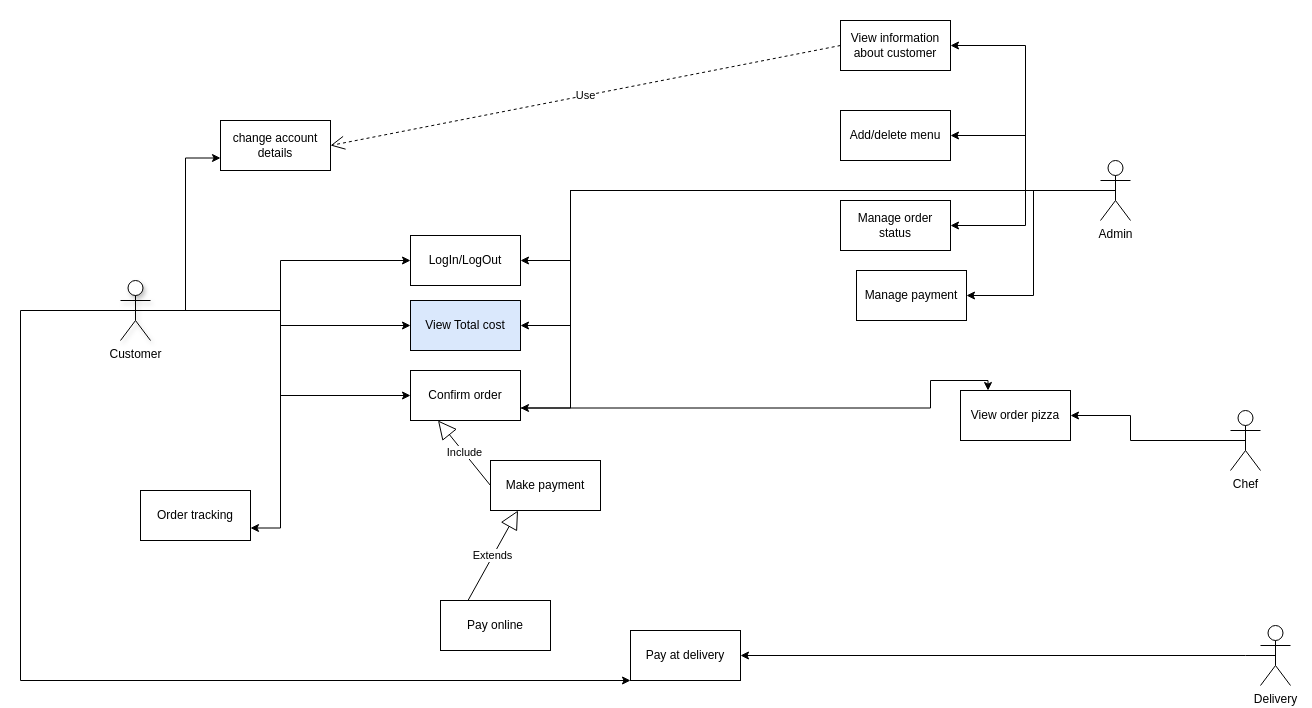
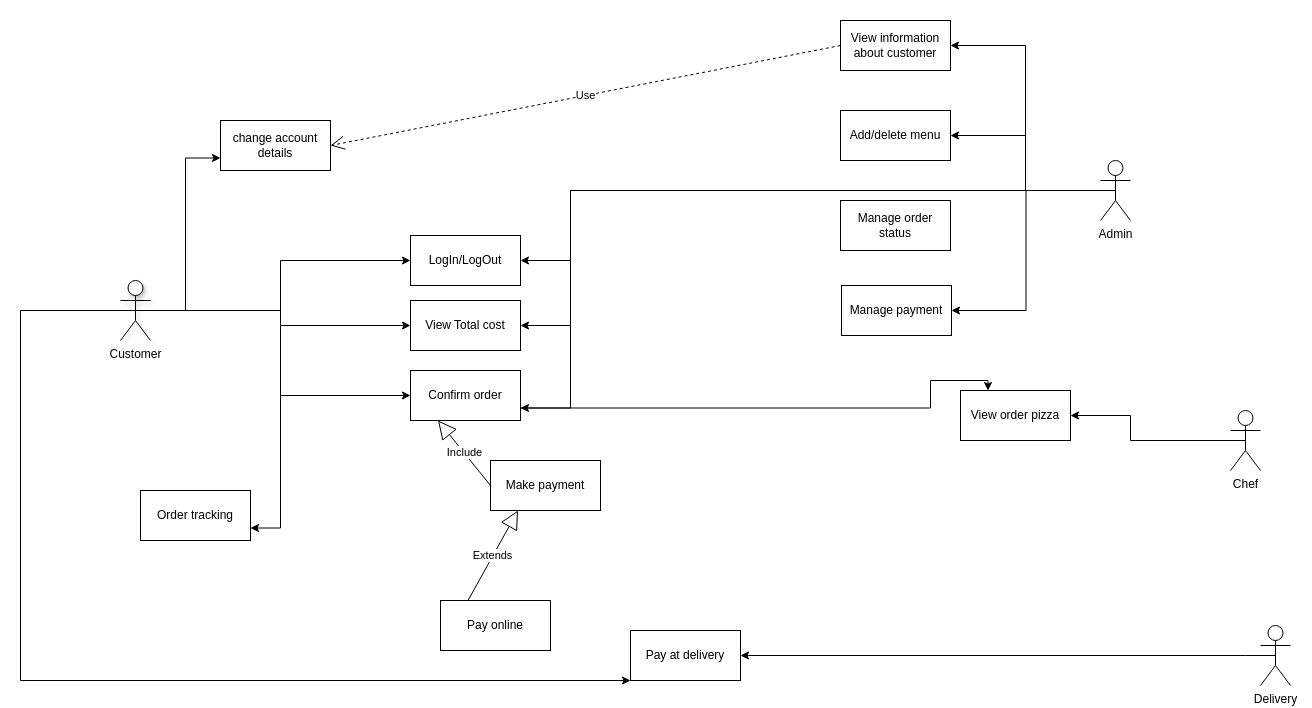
  <mxCell id="0" />
  <mxCell id="1" parent="0" />
  <mxCell id="2" value="LogIn/LogOut" style="html=1;whiteSpace=wrap;" parent="1" vertex="1"><mxGeometry x="410" y="235" width="110" height="50" as="geometry" /></mxCell>
- <mxCell id="3" value="View Total cost" style="html=1;whiteSpace=wrap;fillColor=#dae8fc;" parent="1" vertex="1"><mxGeometry x="410" y="300" width="110" height="50" as="geometry" /></mxCell>
+ <mxCell id="3" value="View Total cost" style="html=1;whiteSpace=wrap;" parent="1" vertex="1"><mxGeometry x="410" y="300" width="110" height="50" as="geometry" /></mxCell>
  <mxCell id="4" style="edgeStyle=orthogonalEdgeStyle;rounded=0;orthogonalLoop=1;jettySize=auto;html=1;exitX=1;exitY=0.75;exitDx=0;exitDy=0;entryX=0.25;entryY=0;entryDx=0;entryDy=0;" edge="1" parent="1" source="5" target="35"><mxGeometry relative="1" as="geometry"><mxPoint x="910" y="420" as="targetPoint" /><Array as="points"><mxPoint x="930" y="408" /><mxPoint x="930" y="380" /><mxPoint x="988" y="380" /></Array></mxGeometry></mxCell>
  <mxCell id="5" value="Confirm order" style="html=1;whiteSpace=wrap;" parent="1" vertex="1"><mxGeometry x="410" y="370" width="110" height="50" as="geometry" /></mxCell>
  <mxCell id="6" value="Order tracking" style="html=1;whiteSpace=wrap;" parent="1" vertex="1"><mxGeometry x="140" y="490" width="110" height="50" as="geometry" /></mxCell>
  <mxCell id="7" value="Make payment" style="html=1;whiteSpace=wrap;" parent="1" vertex="1"><mxGeometry x="490" y="460" width="110" height="50" as="geometry" /></mxCell>
  <mxCell id="8" value="Pay online" style="html=1;whiteSpace=wrap;" parent="1" vertex="1"><mxGeometry x="440" y="600" width="110" height="50" as="geometry" /></mxCell>
  <mxCell id="9" value="Pay at delivery" style="html=1;whiteSpace=wrap;" parent="1" vertex="1"><mxGeometry x="630" y="630" width="110" height="50" as="geometry" /></mxCell>
  <mxCell id="10" value="Include" style="endArrow=block;endSize=16;endFill=0;html=1;rounded=0;exitX=0;exitY=0.5;exitDx=0;exitDy=0;entryX=0.25;entryY=1;entryDx=0;entryDy=0;" parent="1" source="7" target="5" edge="1"><mxGeometry x="-0.003" width="160" relative="1" as="geometry"><mxPoint x="330" y="470" as="sourcePoint" /><mxPoint x="490" y="470" as="targetPoint" /><mxPoint as="offset" /></mxGeometry></mxCell>
  <mxCell id="11" value="Extends" style="endArrow=block;endSize=16;endFill=0;html=1;rounded=0;exitX=0.25;exitY=0;exitDx=0;exitDy=0;entryX=0.25;entryY=1;entryDx=0;entryDy=0;" parent="1" source="8" target="7" edge="1"><mxGeometry width="160" relative="1" as="geometry"><mxPoint x="330" y="470" as="sourcePoint" /><mxPoint x="490" y="470" as="targetPoint" /></mxGeometry></mxCell>
  <mxCell id="12" value="change account details" style="html=1;whiteSpace=wrap;" parent="1" vertex="1"><mxGeometry x="220" y="120" width="110" height="50" as="geometry" /></mxCell>
  <mxCell id="13" style="edgeStyle=orthogonalEdgeStyle;rounded=0;orthogonalLoop=1;jettySize=auto;html=1;exitX=0.5;exitY=0.5;exitDx=0;exitDy=0;exitPerimeter=0;entryX=0;entryY=0.75;entryDx=0;entryDy=0;" parent="1" source="19" target="12" edge="1"><mxGeometry relative="1" as="geometry" /></mxCell>
  <mxCell id="14" style="edgeStyle=orthogonalEdgeStyle;rounded=0;orthogonalLoop=1;jettySize=auto;html=1;exitX=0.5;exitY=0.5;exitDx=0;exitDy=0;exitPerimeter=0;entryX=0;entryY=0.5;entryDx=0;entryDy=0;" parent="1" source="19" target="2" edge="1"><mxGeometry relative="1" as="geometry" /></mxCell>
  <mxCell id="15" style="edgeStyle=orthogonalEdgeStyle;rounded=0;orthogonalLoop=1;jettySize=auto;html=1;exitX=0.5;exitY=0.5;exitDx=0;exitDy=0;exitPerimeter=0;entryX=0;entryY=0.5;entryDx=0;entryDy=0;" parent="1" source="19" target="3" edge="1"><mxGeometry relative="1" as="geometry" /></mxCell>
  <mxCell id="16" style="edgeStyle=orthogonalEdgeStyle;rounded=0;orthogonalLoop=1;jettySize=auto;html=1;exitX=0.5;exitY=0.5;exitDx=0;exitDy=0;exitPerimeter=0;entryX=0;entryY=0.5;entryDx=0;entryDy=0;" parent="1" source="19" target="5" edge="1"><mxGeometry relative="1" as="geometry" /></mxCell>
  <mxCell id="17" style="edgeStyle=orthogonalEdgeStyle;rounded=0;orthogonalLoop=1;jettySize=auto;html=1;exitX=0.5;exitY=0.5;exitDx=0;exitDy=0;exitPerimeter=0;entryX=1;entryY=0.75;entryDx=0;entryDy=0;" parent="1" source="19" target="6" edge="1"><mxGeometry relative="1" as="geometry"><Array as="points"><mxPoint x="280" y="310" /><mxPoint x="280" y="527" /></Array></mxGeometry></mxCell>
  <mxCell id="18" style="edgeStyle=orthogonalEdgeStyle;rounded=0;orthogonalLoop=1;jettySize=auto;html=1;exitX=0.5;exitY=0.5;exitDx=0;exitDy=0;exitPerimeter=0;entryX=0;entryY=1;entryDx=0;entryDy=0;" edge="1" parent="1" source="19" target="9"><mxGeometry relative="1" as="geometry"><Array as="points"><mxPoint x="20" y="310" /><mxPoint x="20" y="680" /></Array></mxGeometry></mxCell>
  <mxCell id="19" value="Customer" style="shape=umlActor;verticalLabelPosition=bottom;verticalAlign=top;html=1;shadow=1;" parent="1" vertex="1"><mxGeometry x="120" y="280" width="30" height="60" as="geometry" /></mxCell>
  <mxCell id="20" style="edgeStyle=orthogonalEdgeStyle;rounded=0;orthogonalLoop=1;jettySize=auto;html=1;exitX=0.5;exitY=0.5;exitDx=0;exitDy=0;exitPerimeter=0;entryX=1;entryY=0.5;entryDx=0;entryDy=0;" parent="1" source="27" target="28" edge="1"><mxGeometry relative="1" as="geometry" /></mxCell>
- <mxCell id="21" style="edgeStyle=orthogonalEdgeStyle;rounded=0;orthogonalLoop=1;jettySize=auto;html=1;exitX=0.5;exitY=0.5;exitDx=0;exitDy=0;exitPerimeter=0;entryX=1;entryY=0.5;entryDx=0;entryDy=0;" parent="1" source="27" target="29" edge="1"><mxGeometry relative="1" as="geometry" /></mxCell>
  <mxCell id="22" style="edgeStyle=orthogonalEdgeStyle;rounded=0;orthogonalLoop=1;jettySize=auto;html=1;exitX=0.5;exitY=0.5;exitDx=0;exitDy=0;exitPerimeter=0;entryX=1;entryY=0.5;entryDx=0;entryDy=0;" parent="1" source="27" target="30" edge="1"><mxGeometry relative="1" as="geometry" /></mxCell>
  <mxCell id="23" style="edgeStyle=orthogonalEdgeStyle;rounded=0;orthogonalLoop=1;jettySize=auto;html=1;exitX=0.5;exitY=0.5;exitDx=0;exitDy=0;exitPerimeter=0;entryX=1;entryY=0.5;entryDx=0;entryDy=0;" parent="1" source="27" target="2" edge="1"><mxGeometry relative="1" as="geometry"><Array as="points"><mxPoint x="1055" y="190" /><mxPoint x="570" y="190" /><mxPoint x="570" y="260" /></Array></mxGeometry></mxCell>
  <mxCell id="24" style="edgeStyle=orthogonalEdgeStyle;rounded=0;orthogonalLoop=1;jettySize=auto;html=1;exitX=0.5;exitY=0.5;exitDx=0;exitDy=0;exitPerimeter=0;entryX=1;entryY=0.5;entryDx=0;entryDy=0;" parent="1" source="27" target="3" edge="1"><mxGeometry relative="1" as="geometry"><Array as="points"><mxPoint x="570" y="190" /><mxPoint x="570" y="325" /></Array></mxGeometry></mxCell>
  <mxCell id="25" style="edgeStyle=orthogonalEdgeStyle;rounded=0;orthogonalLoop=1;jettySize=auto;html=1;exitX=0.5;exitY=0.5;exitDx=0;exitDy=0;exitPerimeter=0;entryX=1;entryY=0.75;entryDx=0;entryDy=0;" parent="1" source="27" target="5" edge="1"><mxGeometry relative="1" as="geometry"><Array as="points"><mxPoint x="570" y="190" /><mxPoint x="570" y="407" /></Array></mxGeometry></mxCell>
  <mxCell id="26" style="edgeStyle=orthogonalEdgeStyle;rounded=0;orthogonalLoop=1;jettySize=auto;html=1;exitX=0.5;exitY=0.5;exitDx=0;exitDy=0;exitPerimeter=0;entryX=1;entryY=0.5;entryDx=0;entryDy=0;" parent="1" source="27" target="36" edge="1"><mxGeometry relative="1" as="geometry" /></mxCell>
  <mxCell id="27" value="Admin" style="shape=umlActor;verticalLabelPosition=bottom;verticalAlign=top;html=1;" parent="1" vertex="1"><mxGeometry x="1100" y="160" width="30" height="60" as="geometry" /></mxCell>
  <mxCell id="28" value="Add/delete menu" style="html=1;whiteSpace=wrap;" parent="1" vertex="1"><mxGeometry x="840" y="110" width="110" height="50" as="geometry" /></mxCell>
  <mxCell id="29" value="Manage order status" style="html=1;whiteSpace=wrap;" parent="1" vertex="1"><mxGeometry x="840" y="200" width="110" height="50" as="geometry" /></mxCell>
- <mxCell id="30" value="Manage payment" style="html=1;whiteSpace=wrap;" parent="1" vertex="1"><mxGeometry x="856" y="270" width="110" height="50" as="geometry" /></mxCell>
+ <mxCell id="30" value="Manage payment" style="html=1;whiteSpace=wrap;" parent="1" vertex="1"><mxGeometry x="841" y="285" width="110" height="50" as="geometry" /></mxCell>
  <mxCell id="31" style="edgeStyle=orthogonalEdgeStyle;rounded=0;orthogonalLoop=1;jettySize=auto;html=1;exitX=0.5;exitY=0.5;exitDx=0;exitDy=0;exitPerimeter=0;entryX=1;entryY=0.5;entryDx=0;entryDy=0;" parent="1" source="32" target="9" edge="1"><mxGeometry relative="1" as="geometry"><Array as="points"><mxPoint x="1245" y="655" /></Array></mxGeometry></mxCell>
  <mxCell id="32" value="Delivery" style="shape=umlActor;verticalLabelPosition=bottom;verticalAlign=top;html=1;" parent="1" vertex="1"><mxGeometry x="1260" y="625" width="30" height="60" as="geometry" /></mxCell>
  <mxCell id="33" style="edgeStyle=orthogonalEdgeStyle;rounded=0;orthogonalLoop=1;jettySize=auto;html=1;exitX=0.5;exitY=0.5;exitDx=0;exitDy=0;exitPerimeter=0;" parent="1" source="34" target="35" edge="1"><mxGeometry relative="1" as="geometry"><Array as="points"><mxPoint x="1130" y="440" /><mxPoint x="1130" y="415" /></Array></mxGeometry></mxCell>
  <mxCell id="34" value="Chef" style="shape=umlActor;verticalLabelPosition=bottom;verticalAlign=top;html=1;" parent="1" vertex="1"><mxGeometry x="1230" y="410" width="30" height="60" as="geometry" /></mxCell>
  <mxCell id="35" value="View order pizza" style="html=1;whiteSpace=wrap;" parent="1" vertex="1"><mxGeometry x="960" y="390" width="110" height="50" as="geometry" /></mxCell>
  <mxCell id="36" value="View information about customer" style="html=1;whiteSpace=wrap;" parent="1" vertex="1"><mxGeometry x="840" y="20" width="110" height="50" as="geometry" /></mxCell>
  <mxCell id="37" value="Use" style="endArrow=open;endSize=12;dashed=1;html=1;rounded=0;exitX=0;exitY=0.5;exitDx=0;exitDy=0;entryX=1;entryY=0.5;entryDx=0;entryDy=0;" parent="1" source="36" target="12" edge="1"><mxGeometry width="160" relative="1" as="geometry"><mxPoint x="720" y="390" as="sourcePoint" /><mxPoint x="880" y="390" as="targetPoint" /></mxGeometry></mxCell>
